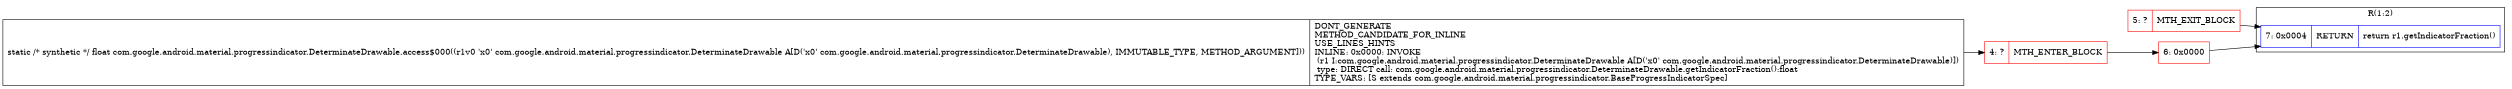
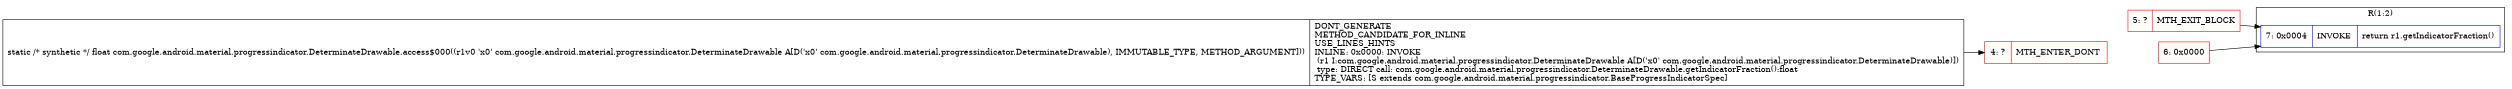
  digraph {
    rankdir=LR
    node [color=red shape=record]
-   n1 [color=blue label="{7\:\ 0x0004|RETURN\l|return r1.getIndicatorFraction()\l}"]
+   n1 [color=blue label="{7\:\ 0x0004|INVOKE\l|return r1.getIndicatorFraction()\l}"]
    n2 [label="{5\:\ ?|MTH_EXIT_BLOCK\l}"]
-   n3 [label="{4\:\ ?|MTH_ENTER_BLOCK\l}"]
+   n3 [label="{4\:\ ?|MTH_ENTER_DONT\l}"]
    n4 [label="{6\:\ 0x0000}"]
    n5 [label="{static \/* synthetic *\/ float com.google.android.material.progressindicator.DeterminateDrawable.access$000((r1v0 'x0' com.google.android.material.progressindicator.DeterminateDrawable A[D('x0' com.google.android.material.progressindicator.DeterminateDrawable), IMMUTABLE_TYPE, METHOD_ARGUMENT]))  | DONT_GENERATE\lMETHOD_CANDIDATE_FOR_INLINE\lUSE_LINES_HINTS\lINLINE: 0x0000: INVOKE  \l  (r1 I:com.google.android.material.progressindicator.DeterminateDrawable A[D('x0' com.google.android.material.progressindicator.DeterminateDrawable)])\l type: DIRECT call: com.google.android.material.progressindicator.DeterminateDrawable.getIndicatorFraction():float\lTYPE_VARS: [S extends com.google.android.material.progressindicator.BaseProgressIndicatorSpec]\l}" color=""]
    subgraph cluster_1 {
      label="R(1:2)"
      n1
    }
    n2 -> n1
-   n3 -> n4
    n4 -> n1
    n5 -> n3
  }
